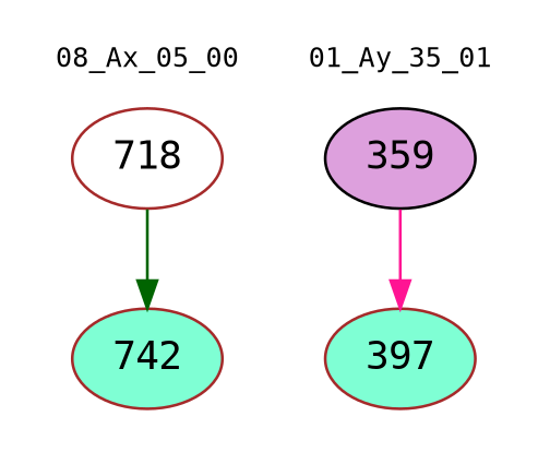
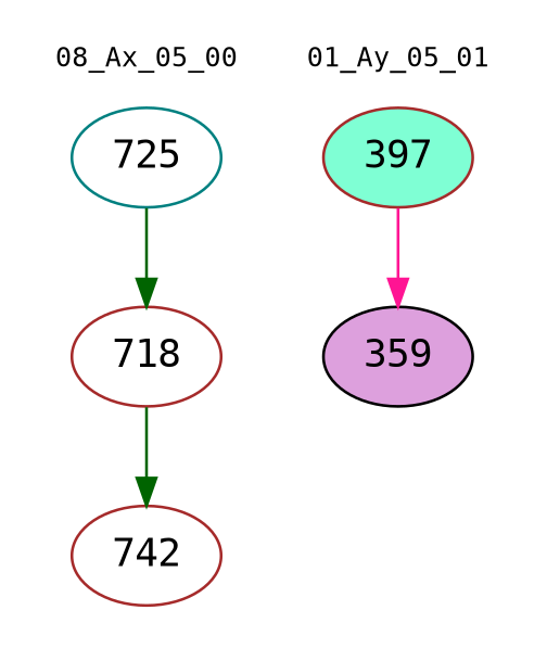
  digraph {
    fontname="DejaVu Sans Mono"
    node [color=brown fillcolor=white fontname="DejaVu Sans Mono" style=filled]
    edge [color=darkgreen fontname="DejaVu Sans Mono"]
+   n1 [color=teal label=725]
    n2 [label=718]
-   n3 [fillcolor=aquamarine label=742]
+   n3 [label=742]
    n4 [color=black fillcolor=plum label=359]
    n5 [fillcolor=aquamarine label=397]
    subgraph cluster_1 {
      color=white
      fontsize=10
      label="08_Ax_05_00"
+     n1
      n2
      n3
    }
    subgraph cluster_2 {
      color=white
      fontsize=10
-     label="01_Ay_35_01"
+     label="01_Ay_05_01"
      n4
      n5
    }
+   n1 -> n2
    n2 -> n3
-   n4 -> n5 [color=deeppink]
+   n5 -> n4 [color=deeppink]
  }
